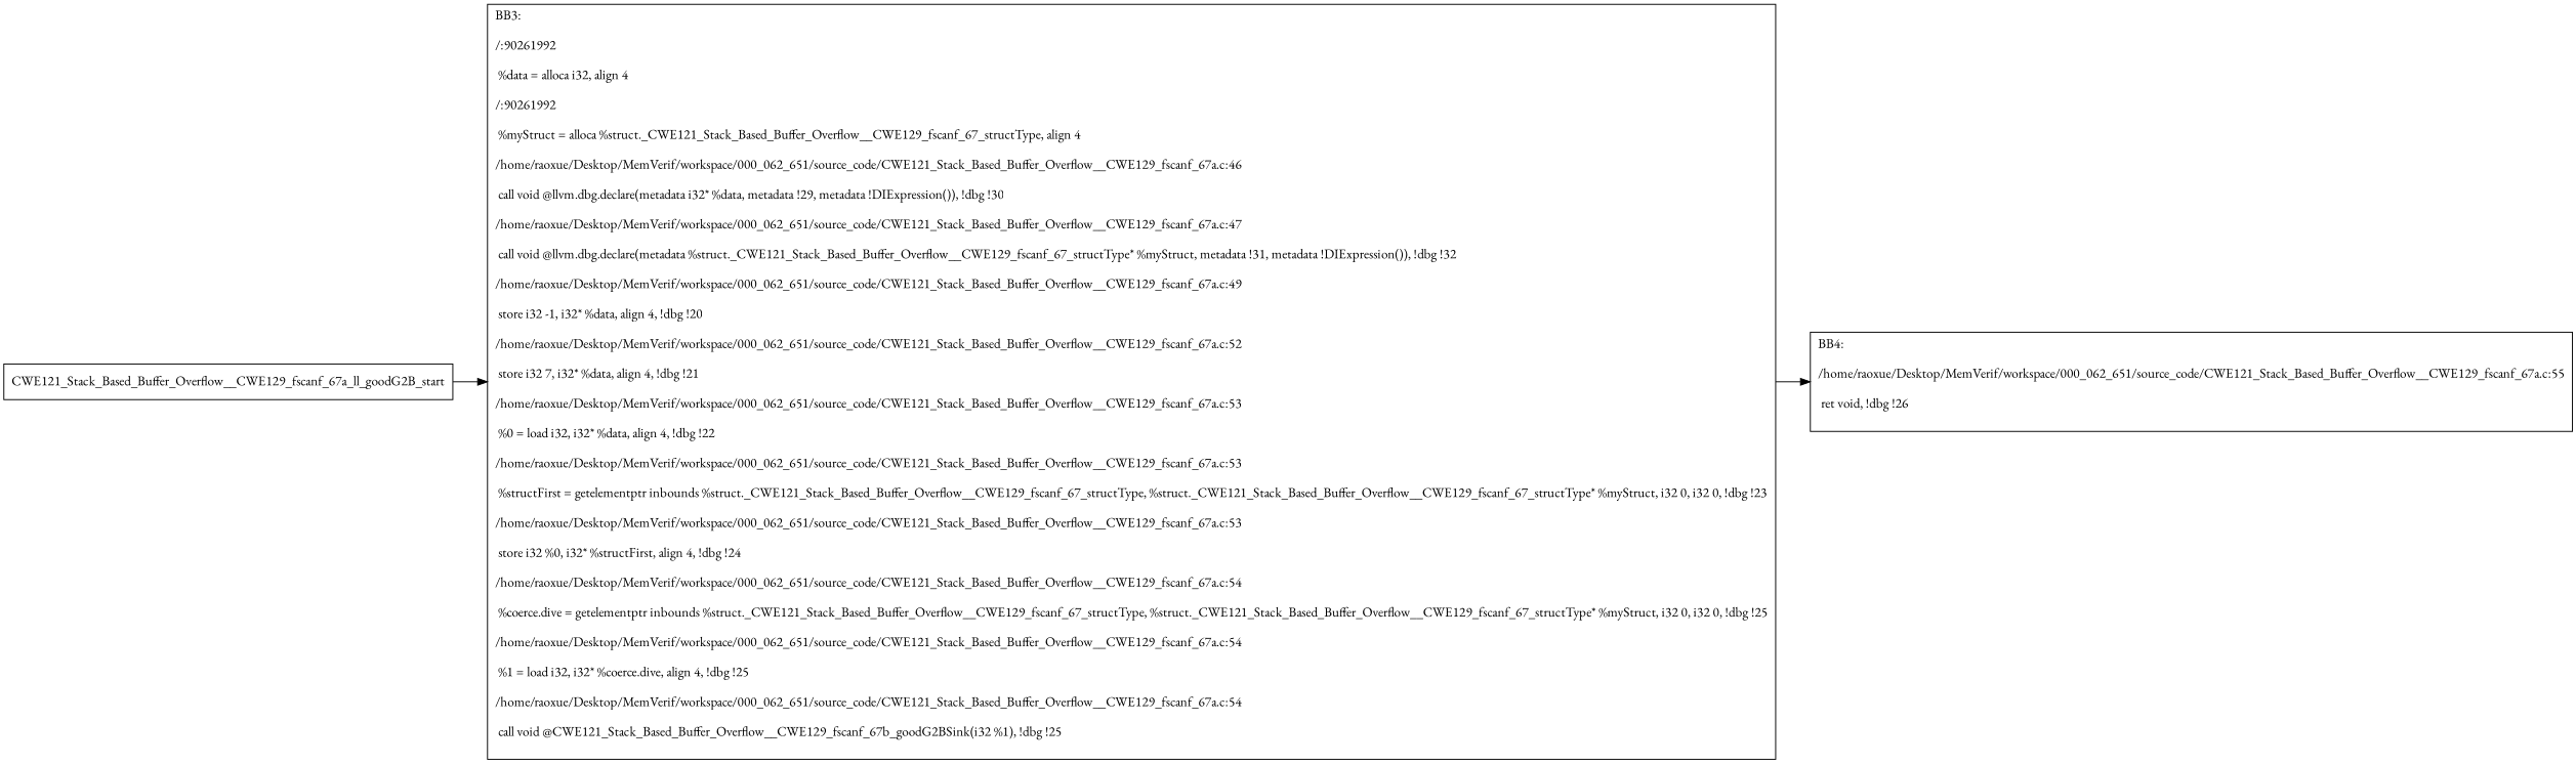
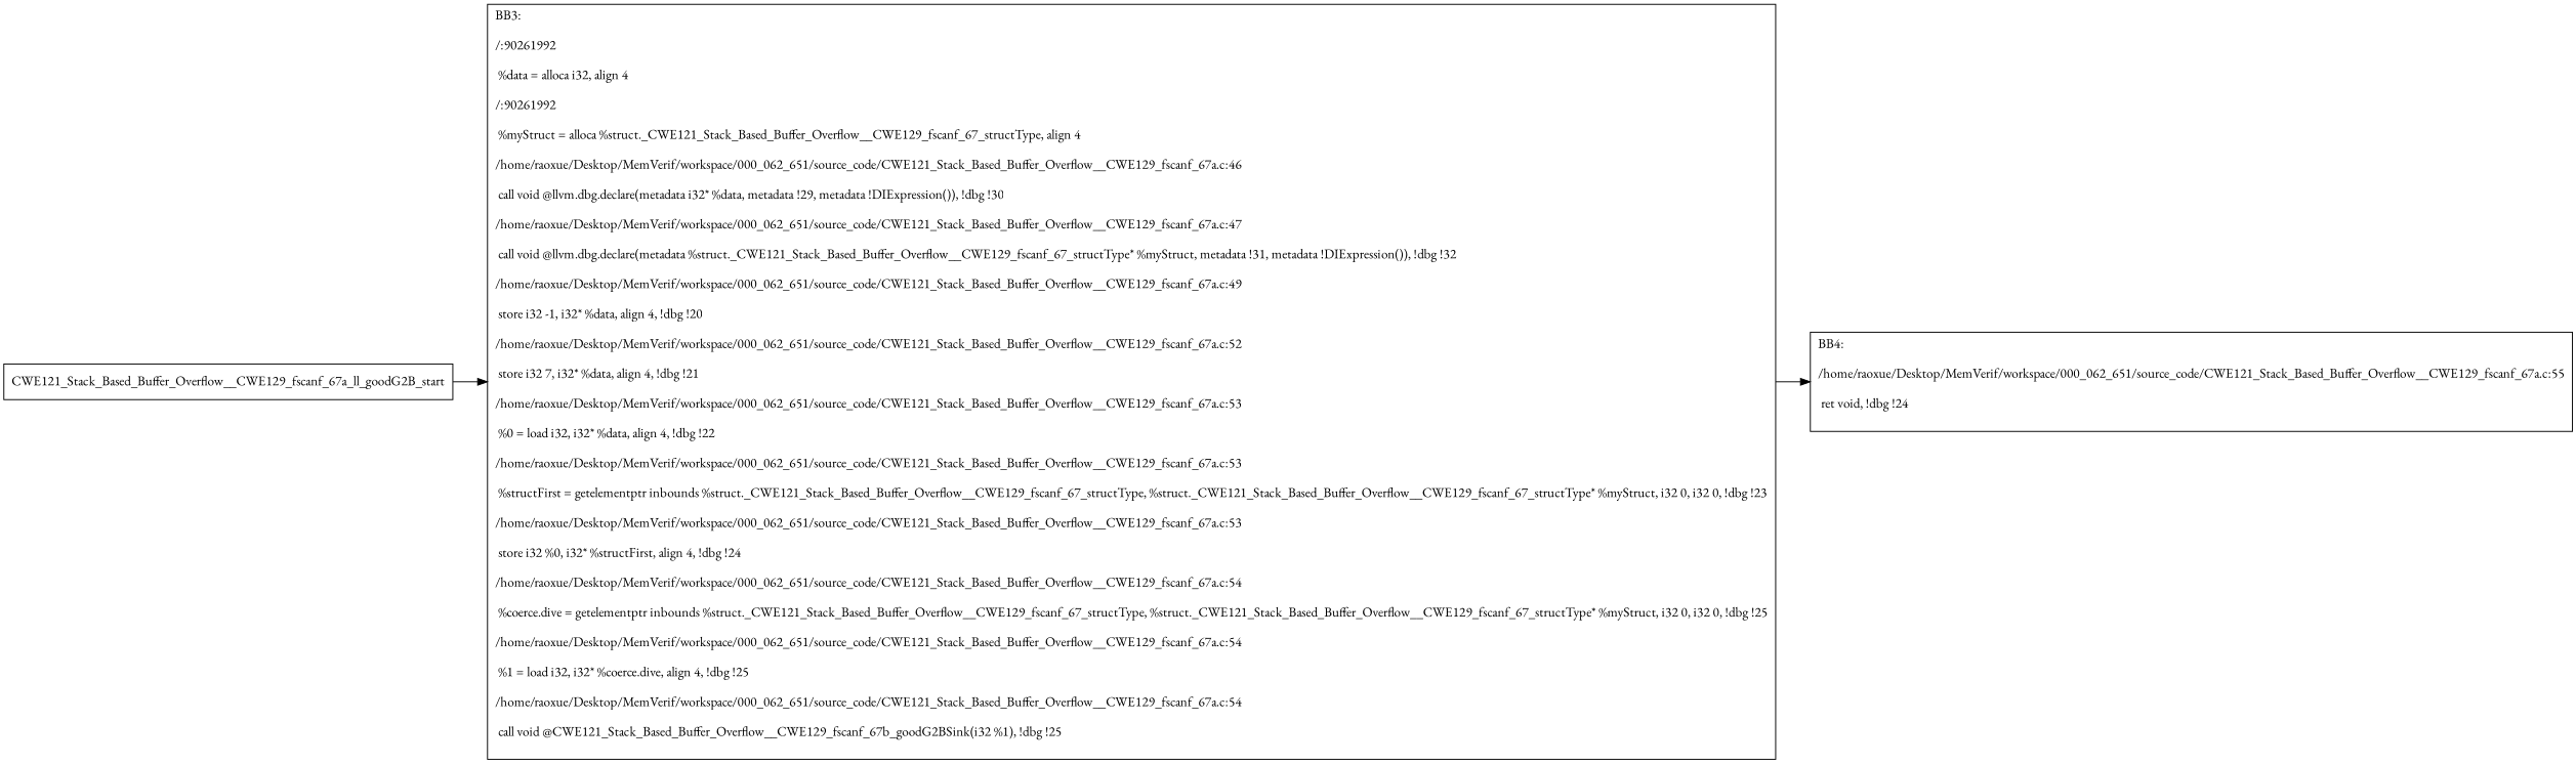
  digraph {
    rankdir=LR
    fontname="EB Garamond"
    node [shape=record fontname="EB Garamond"]
    edge [fontname="EB Garamond"]
    n1 [label="{CWE121_Stack_Based_Buffer_Overflow__CWE129_fscanf_67a_ll_goodG2B_start}"]
    n2 [label="{BB3:\l\l/:90261992\l\n  %data = alloca i32, align 4\l\n/:90261992\l\n  %myStruct = alloca %struct._CWE121_Stack_Based_Buffer_Overflow__CWE129_fscanf_67_structType, align 4\l\n/home/raoxue/Desktop/MemVerif/workspace/000_062_651/source_code/CWE121_Stack_Based_Buffer_Overflow__CWE129_fscanf_67a.c:46\l\n  call void @llvm.dbg.declare(metadata i32* %data, metadata !29, metadata !DIExpression()), !dbg !30\l\n/home/raoxue/Desktop/MemVerif/workspace/000_062_651/source_code/CWE121_Stack_Based_Buffer_Overflow__CWE129_fscanf_67a.c:47\l\n  call void @llvm.dbg.declare(metadata %struct._CWE121_Stack_Based_Buffer_Overflow__CWE129_fscanf_67_structType* %myStruct, metadata !31, metadata !DIExpression()), !dbg !32\l\n/home/raoxue/Desktop/MemVerif/workspace/000_062_651/source_code/CWE121_Stack_Based_Buffer_Overflow__CWE129_fscanf_67a.c:49\l\n  store i32 -1, i32* %data, align 4, !dbg !20\l\n/home/raoxue/Desktop/MemVerif/workspace/000_062_651/source_code/CWE121_Stack_Based_Buffer_Overflow__CWE129_fscanf_67a.c:52\l\n  store i32 7, i32* %data, align 4, !dbg !21\l\n/home/raoxue/Desktop/MemVerif/workspace/000_062_651/source_code/CWE121_Stack_Based_Buffer_Overflow__CWE129_fscanf_67a.c:53\l\n  %0 = load i32, i32* %data, align 4, !dbg !22\l\n/home/raoxue/Desktop/MemVerif/workspace/000_062_651/source_code/CWE121_Stack_Based_Buffer_Overflow__CWE129_fscanf_67a.c:53\l\n  %structFirst = getelementptr inbounds %struct._CWE121_Stack_Based_Buffer_Overflow__CWE129_fscanf_67_structType, %struct._CWE121_Stack_Based_Buffer_Overflow__CWE129_fscanf_67_structType* %myStruct, i32 0, i32 0, !dbg !23\l\n/home/raoxue/Desktop/MemVerif/workspace/000_062_651/source_code/CWE121_Stack_Based_Buffer_Overflow__CWE129_fscanf_67a.c:53\l\n  store i32 %0, i32* %structFirst, align 4, !dbg !24\l\n/home/raoxue/Desktop/MemVerif/workspace/000_062_651/source_code/CWE121_Stack_Based_Buffer_Overflow__CWE129_fscanf_67a.c:54\l\n  %coerce.dive = getelementptr inbounds %struct._CWE121_Stack_Based_Buffer_Overflow__CWE129_fscanf_67_structType, %struct._CWE121_Stack_Based_Buffer_Overflow__CWE129_fscanf_67_structType* %myStruct, i32 0, i32 0, !dbg !25\l\n/home/raoxue/Desktop/MemVerif/workspace/000_062_651/source_code/CWE121_Stack_Based_Buffer_Overflow__CWE129_fscanf_67a.c:54\l\n  %1 = load i32, i32* %coerce.dive, align 4, !dbg !25\l\n/home/raoxue/Desktop/MemVerif/workspace/000_062_651/source_code/CWE121_Stack_Based_Buffer_Overflow__CWE129_fscanf_67a.c:54\l\n  call void @CWE121_Stack_Based_Buffer_Overflow__CWE129_fscanf_67b_goodG2BSink(i32 %1), !dbg !25\l\n}"]
-   n3 [label="{BB4:\l\l/home/raoxue/Desktop/MemVerif/workspace/000_062_651/source_code/CWE121_Stack_Based_Buffer_Overflow__CWE129_fscanf_67a.c:55\l\n  ret void, !dbg !26\l\n}"]
+   n3 [label="{BB4:\l\l/home/raoxue/Desktop/MemVerif/workspace/000_062_651/source_code/CWE121_Stack_Based_Buffer_Overflow__CWE129_fscanf_67a.c:55\l\n  ret void, !dbg !24\l\n}"]
    n1 -> n2
    n2 -> n3
  }
